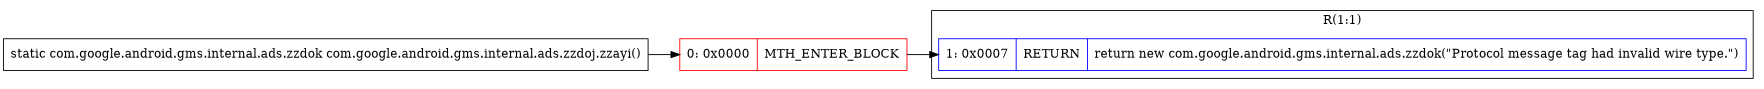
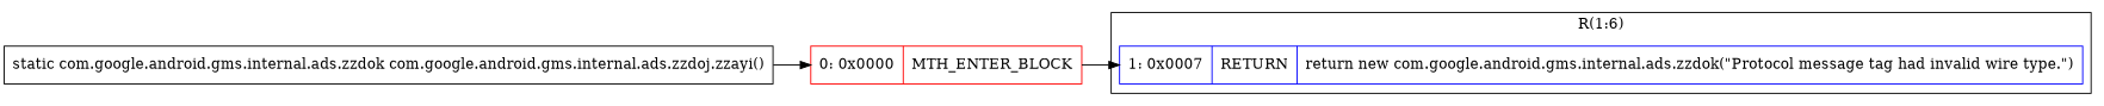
  digraph {
    rankdir=LR
    node [shape=record]
    n1 [color=blue label="{1\:\ 0x0007|RETURN\l|return new com.google.android.gms.internal.ads.zzdok(\"Protocol message tag had invalid wire type.\")\l}"]
    n2 [color=red label="{0\:\ 0x0000|MTH_ENTER_BLOCK\l}"]
    n3 [label="{static com.google.android.gms.internal.ads.zzdok com.google.android.gms.internal.ads.zzdoj.zzayi() }"]
    subgraph cluster_1 {
-     label="R(1:1)"
+     label="R(1:6)"
      n1
    }
    n2 -> n1
    n3 -> n2
  }
